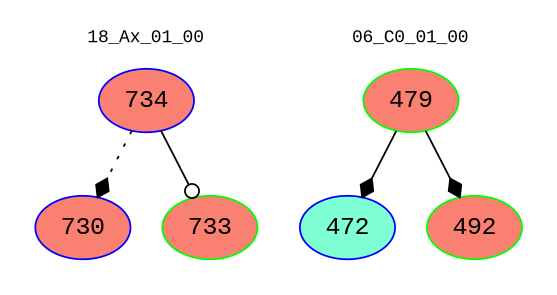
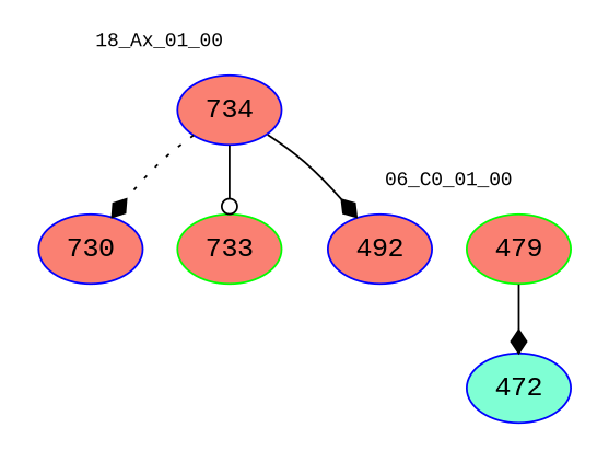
  digraph {
    fontname="Liberation Mono"
    node [color=blue fillcolor=salmon fontname="Liberation Mono" style=filled]
    edge [arrowhead=diamond color=black fontname="Liberation Mono" style=solid]
    n1 [label=734]
    n2 [label=730]
    n3 [color=green label=733]
    n4 [color=green label=479]
    n5 [fillcolor=aquamarine label=472]
-   n6 [color=green label=492]
+   n6 [label=492]
    subgraph cluster_1 {
      color=white
      fontsize=10
      label="18_Ax_01_00"
      n1
      n2
      n3
    }
    subgraph cluster_2 {
      color=white
      fontsize=10
      label="06_C0_01_00"
      n4
      n5
      n6
    }
    n1 -> n2 [style=dotted]
    n1 -> n3 [arrowhead=odot]
    n4 -> n5
-   n4 -> n6
+   n1 -> n6
  }
